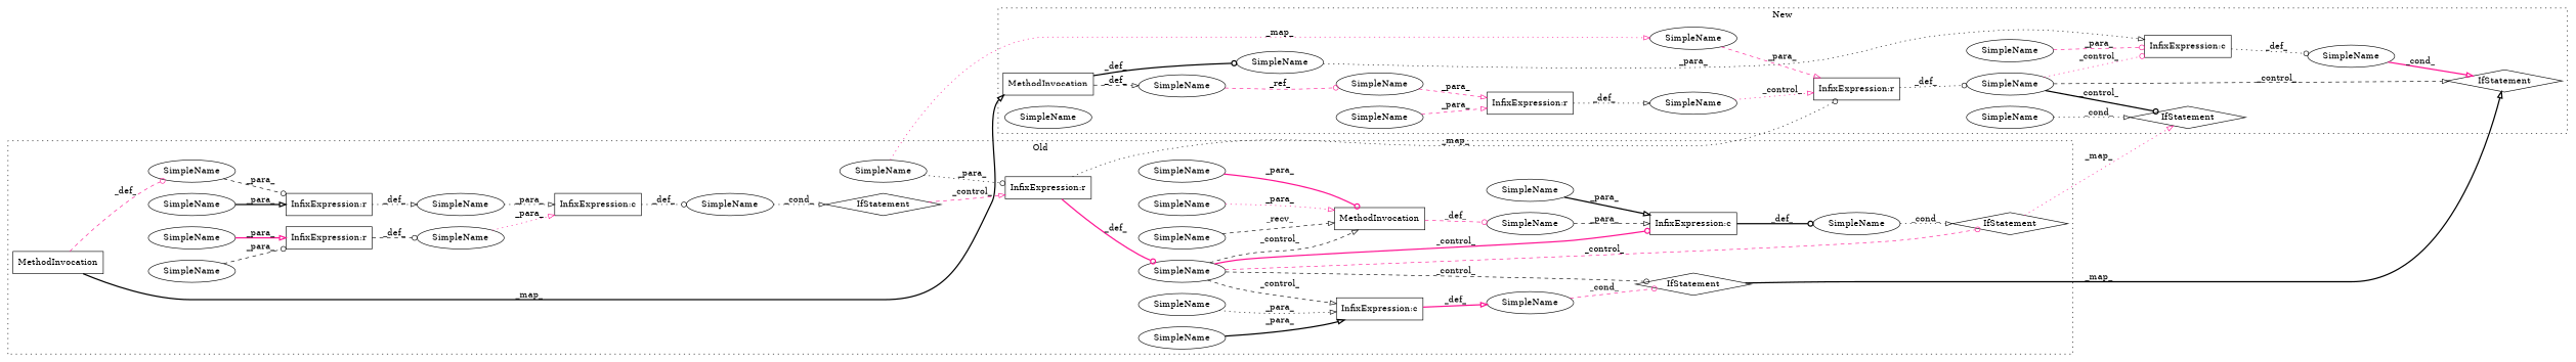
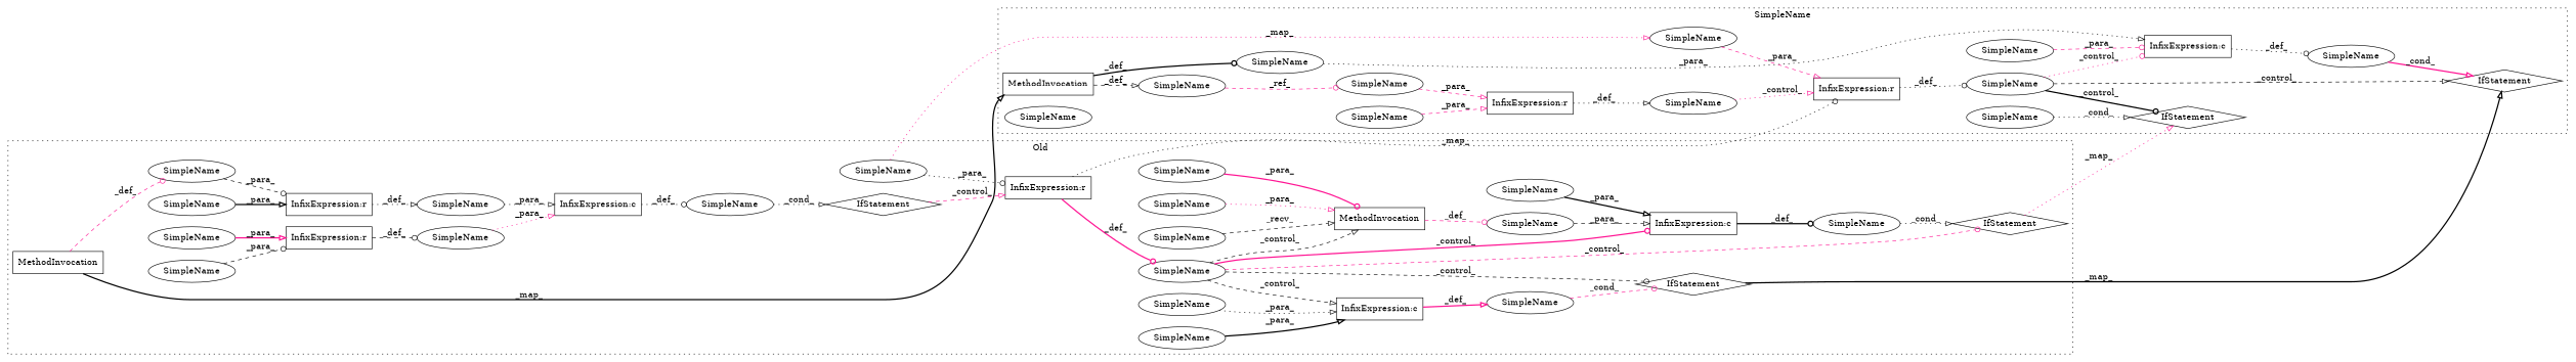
  digraph {
    rankdir=LR
    node [a=42 shape=ellipse]
    edge [color=black style=dashed arrowhead=onormal]
    n1 [a=25 l="4,2" label=IfStatement s="2669,2717" shape=diamond]
    n2 [a=25 l="4,2" label=IfStatement s="2292,2372" shape=diamond]
    n3 [a=25 l="4,2" label=IfStatement s="2810,2858" shape=diamond]
    n4 [a=32 l="9,1" label=MethodInvocation s="2820,2833" shape=box]
    n5 [a=32 l="6,1" label=MethodInvocation s="2356,2370" shape=box]
    n6 [label=SimpleName]
    n7 [label=SimpleName]
    n8 [label=SimpleName]
    n9 [l=1 label=SimpleName s=2829]
    n10 [label=SimpleName]
    n11 [l=2 label=SimpleName s=2831]
    n12 [label=SimpleName]
    n13 [label=SimpleName]
    n14 [label=SimpleName]
    n15 [l=5 label=SimpleName s=2814]
    n16 [label=SimpleName]
    n17 [label=SimpleName]
    n18 [label=SimpleName]
    n19 [label=SimpleName]
    n20 [l=5 label=SimpleName s=2495]
    n21 [label=SimpleName]
    n22 [label=SimpleName]
    n23 [label=SimpleName]
    n24 [a=27 l=4 label="InfixExpression:c" s=2693 shape=box]
    n25 [a=27 l=4 label="InfixExpression:c" s=2834 shape=box]
    n26 [a=27 l=4 label="InfixExpression:c" s=2332 shape=box]
    n27 [a=27 l=4 label="InfixExpression:r" s=2535 shape=box]
    n28 [a=27 l=4 label="InfixExpression:r" s=2352 shape=box]
    n29 [a=27 l=4 label="InfixExpression:r" s=2312 shape=box]
    n30 [a=25 l="4,2" label=IfStatement s="2990,3024" shape=diamond]
    n31 [a=25 l="4,2" label=IfStatement s="3097,3131" shape=diamond]
    n32 [a=32 l="6,1" label=MethodInvocation s="2544,2558" shape=box]
    n33 [label=SimpleName]
    n34 [label=SimpleName]
    n35 [label=SimpleName]
    n36 [l=1 label=SimpleName s=2930]
    n37 [l=6 label=SimpleName s=2569]
    n38 [label=SimpleName]
    n39 [label=SimpleName]
    n40 [label=SimpleName]
    n41 [l=6 label=SimpleName s=2537]
    n42 [l=6 label=SimpleName s=2579]
    n43 [l=5 label=SimpleName s=2765]
    n44 [a=27 l=4 label="InfixExpression:c" s=3007 shape=box]
    n45 [a=27 l=4 label="InfixExpression:r" s=2803 shape=box]
    n46 [a=27 l=4 label="InfixExpression:r" s=2575 shape=box]
    subgraph cluster_1 {
      label=Old
      style=dotted
      n1
      n2
      n3
      n4
      n5
      n6
      n7
      n8
      n9
      n10
      n11
      n12
      n13
      n14
      n15
      n16
      n17
      n18
      n19
      n20
      n21
      n22
      n23
      n24
      n25
      n26
      n27
      n28
      n29
    }
    subgraph cluster_2 {
-     label=New
+     label=SimpleName
      style=dotted
      n30
      n31
      n32
      n33
      n34
      n35
      n36
      n37
      n38
      n39
      n40
      n41
      n42
      n43
      n44
      n45
      n46
    }
    n1 -> n30 [label=_map_ style=bold]
    n2 -> n27 [label=_control_ color=deeppink]
    n3 -> n31 [label=_map_ color=deeppink style=dotted]
    n4 -> n13 [label=_def_ color=deeppink arrowhead=odot]
    n5 -> n23 [label=_def_ color=deeppink arrowhead=odot]
    n5 -> n32 [label=_map_ style=bold]
    n6 -> n24 [label=_para_ style=dotted]
    n7 -> n3 [label=_cond_ style=dotted]
    n8 -> n28 [label=_para_ style=bold]
    n9 -> n4 [label=_para_ color=deeppink style=bold arrowhead=odot]
    n10 -> n24 [label=_para_ style=bold]
    n11 -> n4 [label=_para_ color=deeppink style=dotted]
    n12 -> n29 [label=_para_ color=deeppink style=bold]
    n13 -> n25 [label=_para_]
    n14 -> n2 [label=_cond_ style=dotted]
    n15 -> n4 [label=_recv_]
    n16 -> n25 [label=_para_ style=bold]
    n17 -> n29 [label=_para_ arrowhead=odot]
    n18 -> n1 [label=_control_ arrowhead=odot]
    n18 -> n3 [label=_control_ color=deeppink arrowhead=odot]
    n18 -> n4 [label=_control_]
    n18 -> n24 [label=_control_]
    n18 -> n25 [label=_control_ color=deeppink style=bold arrowhead=odot]
    n19 -> n1 [label=_cond_ color=deeppink arrowhead=odot]
    n20 -> n27 [label=_para_ style=dotted arrowhead=odot]
    n20 -> n43 [label=_map_ color=deeppink style=dotted]
    n21 -> n26 [label=_para_ style=dotted]
    n22 -> n26 [label=_para_ color=deeppink style=dotted]
    n23 -> n28 [label=_para_ arrowhead=odot]
    n24 -> n19 [label=_def_ color=deeppink style=bold]
    n25 -> n7 [label=_def_ style=bold arrowhead=odot]
    n26 -> n14 [label=_def_ style=dotted arrowhead=odot]
    n27 -> n18 [label=_def_ color=deeppink style=bold arrowhead=odot]
    n27 -> n45 [label=_map_ style=dotted arrowhead=odot]
    n28 -> n21 [label=_def_ style=dotted]
    n29 -> n22 [label=_def_ arrowhead=odot]
    n32 -> n34 [label=_def_ style=bold arrowhead=odot]
    n32 -> n41 [label=_def_]
    n33 -> n44 [label=_para_ color=deeppink arrowhead=odot]
    n34 -> n44 [label=_para_ style=dotted]
    n35 -> n30 [label=_control_]
    n35 -> n31 [label=_control_ style=bold arrowhead=odot]
    n35 -> n44 [label=_control_ color=deeppink style=dotted arrowhead=odot]
    n37 -> n46 [label=_para_ color=deeppink]
    n38 -> n30 [label=_cond_ color=deeppink style=bold]
    n39 -> n31 [label=_cond_ style=dotted]
    n40 -> n45 [label=_control_ color=deeppink style=dotted]
    n41 -> n42 [label=_ref_ color=deeppink arrowhead=odot]
    n42 -> n46 [label=_para_ color=deeppink]
    n43 -> n45 [label=_para_ color=deeppink]
    n44 -> n38 [label=_def_ style=dotted arrowhead=odot]
    n45 -> n35 [label=_def_ style=dotted arrowhead=odot]
    n46 -> n40 [label=_def_ style=dotted]
  }
